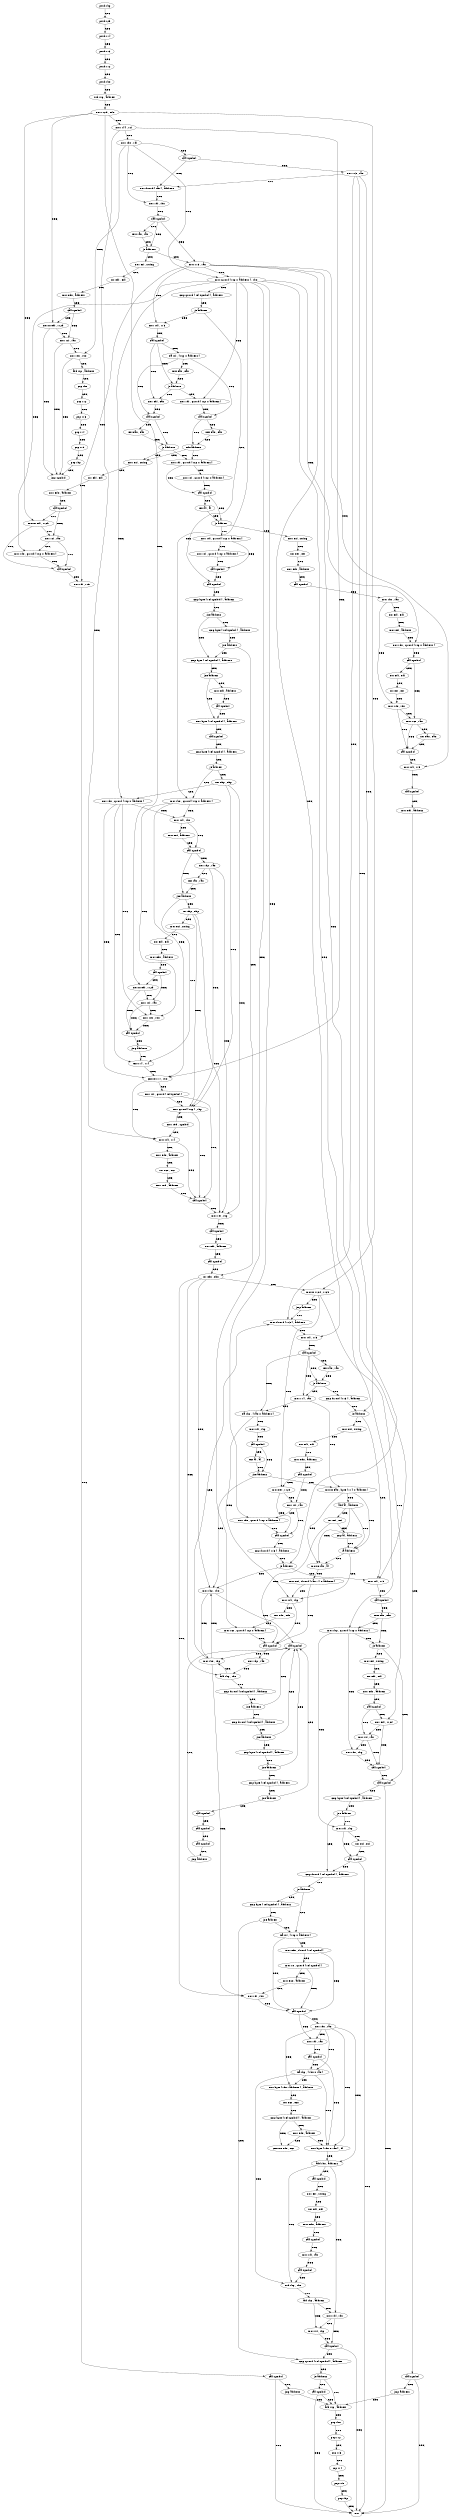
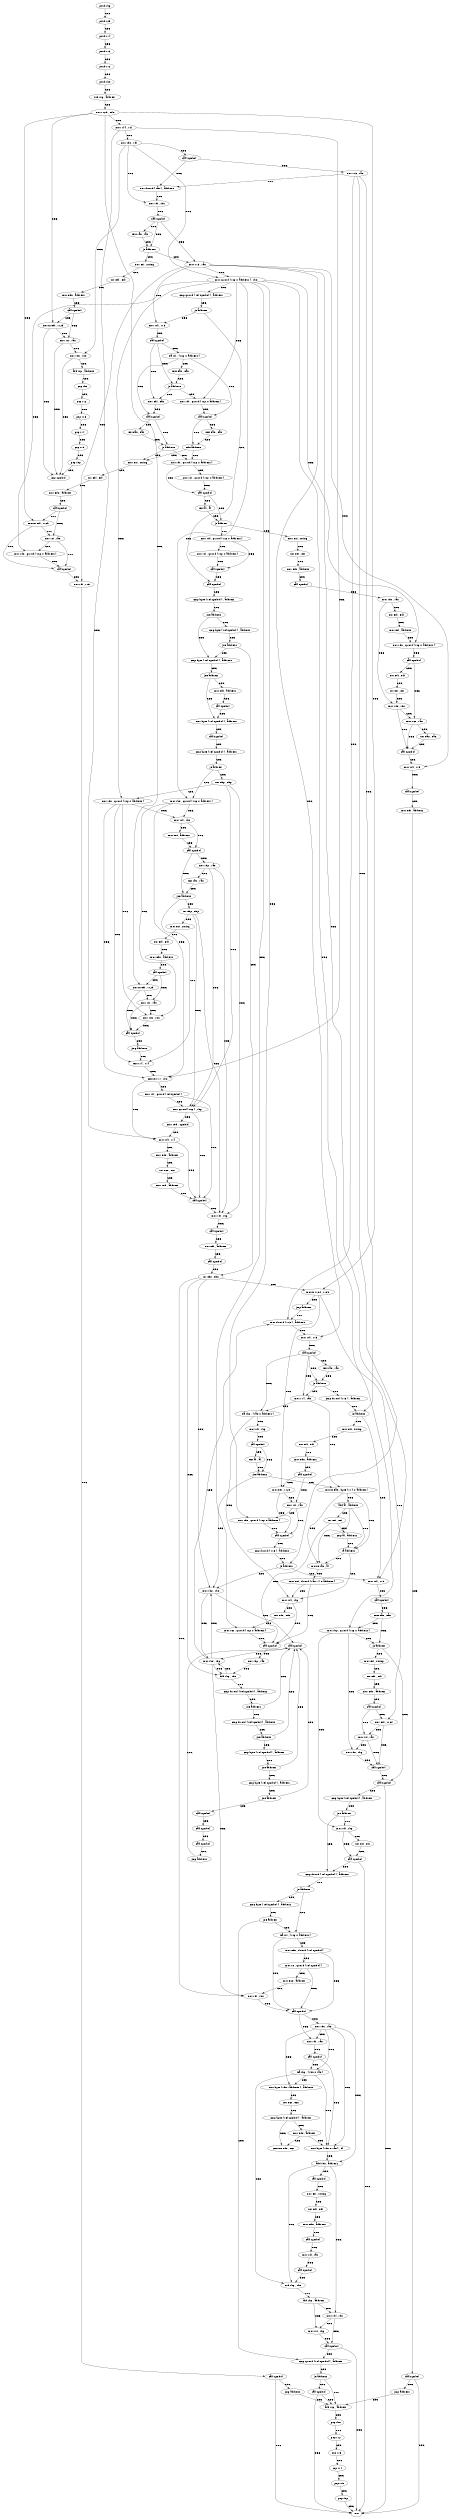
  digraph {
    n1 [label="push rbp"]
    n2 [label="push r25"]
    n3 [label="push r14"]
    n4 [label="push r13"]
    n5 [label="push r12"]
    n6 [label="push rbx"]
    n7 [label="sub rsp , address"]
    n8 [label="mov r12d , edx"]
    n9 [label="mov r44 , rsi"]
    n10 [label="movzx edi , r12b"]
    n11 [label="movzx r12d , r12b"]
    n12 [label="movzx edi , r12b"]
    n13 [label="movzx edi , r12b"]
    n14 [label="mov rbx , rdi"]
    n15 [label="cmove r14 , rbx"]
    n16 [label="mov rdi , r14"]
    n17 [label="mov rsi , rax"]
    n18 [label="jmp symbol"]
    n19 [label="jmp address"]
    n20 [label="mov edi , r12d"]
    n21 [label="mov edi , r12d"]
    n22 [label="mov rsi , rax"]
    n23 [label="call symbol"]
    n24 [label="mov rsi , rax"]
    n25 [label="call symbol"]
    n26 [label="call symbol"]
    n27 [label="mov rdi , rbx"]
    n28 [label="mov rdx , rbx"]
    n29 [label="mov qword [ rsp + address ] , rbx"]
    n30 [label="mov rsi , qword [ rel symbol ]"]
    n31 [label="call symbol"]
    n32 [label="mov edx , address"]
    n33 [label="mov r13 , rax"]
    n34 [label="mov dword [ rax ] , address"]
    n35 [label="call symbol"]
    n36 [label="add rsp , address"]
    n37 [label="cmp qword [ rel symbol ] , address"]
    n38 [label="mov rdi , qword [ rsp + address ]"]
    n39 [label="mov rbx , qword [ rsp + address ]"]
    n40 [label="mov rdx , qword [ rsp + address ]"]
    n41 [label="mov rbx , qword [ rsp + address ]"]
    n42 [label="mov rdx , qword [ rsp + address ]"]
    n43 [label="mov rbp , qword [ rsp + address ]"]
    n44 [label="mov rdx , qword [ rsp + address ]"]
    n45 [label="mov rcx , qword [ rsp + address ]"]
    n46 [label="mov dword [ r13 ] , address"]
    n47 [label="je address"]
    n48 [label="je address"]
    n49 [label="mov rdi , r15"]
    n50 [label="mov rdi , r15"]
    n51 [label="mov esi , string"]
    n52 [label="mov rbp , rbx"]
    n53 [label="test rax , rax"]
    n54 [label="je address"]
    n55 [label="mov r15 , rax"]
    n56 [label="mov esi , string"]
    n57 [label="mov rdi , r15"]
    n58 [label="mov rdi , r15"]
    n59 [label="mov rdi , r15"]
    n60 [label="xor edi , edi"]
    n61 [label="mov edx , address"]
    n62 [label="call symbol"]
    n63 [label="call symbol"]
    n64 [label="call symbol"]
    n65 [label="call symbol"]
    n66 [label="call symbol"]
    n67 [label="call symbol"]
    n68 [label="pop rbx"]
    n69 [label="pop r12"]
    n70 [label="pop r13"]
    n71 [label="pop r14"]
    n72 [label="pop r15"]
    n73 [label="pop rbp"]
    n74 [label="je address"]
    n75 [label="call symbol"]
    n76 [label="mov rdi , rbx"]
    n77 [label="mov rdx , rbx"]
    n78 [label="test r14 , r14"]
    n79 [label="call symbol"]
    n80 [label="je address"]
    n81 [label="mov rdi , rbp"]
    n82 [label="mov rdx , rbp"]
    n83 [label="call symbol"]
    n84 [label="call symbol"]
    n85 [label="call symbol"]
    n86 [label="cmp byte [ rel symbol ] , address"]
    n87 [label="jne address"]
    n88 [label="lea rsi , [ rsp + address ]"]
    n89 [label="js address"]
    n90 [label="mov edi , eax"]
    n91 [label="cmp byte [ rel symbol ] , address"]
    n92 [label="cmp byte [ rel symbol ] , address"]
    n93 [label="jne address"]
    n94 [label="jne address"]
    n95 [label="mov byte [ rel symbol ] , address"]
    n96 [label="mov edi , address"]
    n97 [label="xor ebx , ebx"]
    n98 [label="test eax , eax"]
    n99 [label="call symbol"]
    n100 [label="test eax , eax"]
    n101 [label="edx address"]
    n102 [label="test eax , eax"]
    n103 [label="js address"]
    n104 [label="call symbol"]
    n105 [label="call symbol"]
    n106 [label="cmp byte [ rel symbol ] , address"]
    n107 [label="add rbp , rbx"]
    n108 [label="mov rdi , rbx"]
    n109 [label="call symbol"]
    n110 [label="mov rbx , rbp"]
    n111 [label="cmp dword [ rel symbol ] , address"]
    n112 [label="call symbol"]
    n113 [label="mov rdi , qword [ rsp + address ]"]
    n114 [label="mov esi , string"]
    n115 [label="mov rsi , qword [ rsp + address ]"]
    n116 [label="call symbol"]
    n117 [label="xor edi , edi"]
    n118 [label="test al , al"]
    n119 [label="je address"]
    n120 [label="mov edx , address"]
    n121 [label="je address"]
    n122 [label="xor ebp , ebp"]
    n123 [label="mov qword [ rsp ] , rbp"]
    n124 [label="mov rdi , rbp"]
    n125 [label="mov r9d , symbol"]
    n126 [label="call symbol"]
    n127 [label="mov esi , address"]
    n128 [label="call symbol"]
    n129 [label="mov rsi , rax"]
    n130 [label="mov rsi , rax"]
    n131 [label="call symbol"]
    n132 [label="mov rdi , qword [ rsp + address ]"]
    n133 [label="mov esi , string"]
    n134 [label="mov rsi , qword [ rsp + address ]"]
    n135 [label="call symbol"]
    n136 [label="xor edi , edi"]
    n137 [label="mov edx , address"]
    n138 [label="call symbol"]
    n139 [label="jmp address"]
    n140 [label=retn]
    n141 [label="add rsp , address"]
    n142 [label="pop rbx"]
    n143 [label="pop r12"]
    n144 [label="mov rbp , rax"]
    n145 [label="jne address"]
    n146 [label="test rax , rax"]
    n147 [label="xor ebp , ebp"]
    n148 [label="mov esi , string"]
    n149 [label="xor edi , edi"]
    n150 [label="test rax , rax"]
    n151 [label="je address"]
    n152 [label="mov r14 , rax"]
    n153 [label="lea rbp , [ rax + address ]"]
    n154 [label="cmp dword [ r13 ] , address"]
    n155 [label="movzx eax , byte [ r14 + address ]"]
    n156 [label="mov rdi , rbp"]
    n157 [label="mov rdi , rbp"]
    n158 [label="add al , address"]
    n159 [label="ja address"]
    n160 [label="movsx rax , al"]
    n161 [label="call symbol"]
    n162 [label="mov rbx , rax"]
    n163 [label="xor edi , edi"]
    n164 [label="mov rdx , rbx"]
    n165 [label="mov esi , address"]
    n166 [label="mov rcx , rax"]
    n167 [label="call symbol"]
    n168 [label="xor edi , edi"]
    n169 [label="xor esi , esi"]
    n170 [label="xor eax , eax"]
    n171 [label="mov edi , address"]
    n172 [label="call symbol"]
    n173 [label="jmp address"]
    n174 [label="pop r13"]
    n175 [label="pop r14"]
    n176 [label="pop r15"]
    n177 [label="pop rbp"]
    n178 [label="xor ecx , ecx"]
    n179 [label="mov r8d , address"]
    n180 [label="mov edi , address"]
    n181 [label="call symbol"]
    n182 [label="mov edx , address"]
    n183 [label="call symbol"]
    n184 [label="jmp address"]
    n185 [label="xor edi , edi"]
    n186 [label="test eax , eax"]
    n187 [label="mov edx , address"]
    n188 [label="call symbol"]
    n189 [label="xor edx , edx"]
    n190 [label="test al , al"]
    n191 [label="jne address"]
    n192 [label="xor esi , esi"]
    n193 [label="mov esi , dword [ rax * 4 + address ]"]
    n194 [label="call symbol"]
    n195 [label="mov esi , string"]
    n196 [label="xor esi , esi"]
    n197 [label="call symbol"]
    n198 [label="cmp byte [ rel symbol ] , address"]
    n199 [label="xor edi , edi"]
    n200 [label="jne address"]
    n201 [label="mov edx , address"]
    n202 [label="call symbol"]
    n203 [label="cmp dword [ r13 ] , address"]
    n204 [label="cmp al , address"]
    n205 [label="mov rbp , rax"]
    n206 [label="cmp dword [ rel symbol ] , address"]
    n207 [label="je address"]
    n208 [label="lea rsi , [ rsp + address ]"]
    n209 [label="cmp byte [ rel symbol ] , address"]
    n210 [label="call symbol"]
    n211 [label="jne address"]
    n212 [label="cmp dword [ rel symbol ] , address"]
    n213 [label="jne address"]
    n214 [label="cmp byte [ rel symbol ] , address"]
    n215 [label="mov edx , dword [ rel symbol ]"]
    n216 [label="jne address"]
    n217 [label="mov r8 , qword [ rel symbol ]"]
    n218 [label="mov rbx , rax"]
    n219 [label="mov rdi , rax"]
    n220 [label="cmp qword [ rel symbol ] , address"]
    n221 [label="jne address"]
    n222 [label="cmp byte [ rel symbol ] , address"]
    n223 [label="mov ecx , address"]
    n224 [label="lea rbp , [ rbx + rax ]"]
    n225 [label="mov byte [ rbx - address ] , address"]
    n226 [label="mov byte [ rbx + rax ] , dl"]
    n227 [label="add rbx , address"]
    n228 [label="call symbol"]
    n229 [label="sub rbp , rbx"]
    n230 [label="xor ecx , ecx"]
    n231 [label="call symbol"]
    n232 [label="mov rdi , rbx"]
    n233 [label="add rbp , address"]
    n234 [label="cmp byte [ rel symbol ] , address"]
    n235 [label="mov edx , address"]
    n236 [label="cmovne edx , ecx"]
    n237 [label="mov esi , string"]
    n238 [label="mov rsi , rbp"]
    n239 [label="call symbol"]
    n240 [label="xor edi , edi"]
    n241 [label="mov edx , address"]
    n242 [label="call symbol"]
    n243 [label="mov rdi , rax"]
    n244 [label="call symbol"]
    n245 [label="je address"]
    n246 [label="call symbol"]
    n247 [label="jne address"]
    n248 [label="call symbol"]
    n249 [label="call symbol"]
    n250 [label="call symbol"]
    n251 [label="jmp address"]
    n1 -> n2 [label=CFG]
    n2 -> n3 [label=CFG]
    n3 -> n4 [label=CFG]
    n4 -> n5 [label=CFG]
    n5 -> n6 [label=CFG]
    n6 -> n7 [label=CFG]
    n7 -> n8 [label=CFG]
    n8 -> n9 [label=CFG]
    n8 -> n10 [label=DFG]
    n8 -> n11 [label=DFG]
    n8 -> n12 [label=DFG]
    n8 -> n13 [label=DFG]
    n9 -> n14 [label=CFG]
    n9 -> n15 [label=DFG]
    n9 -> n16 [label=DFG]
    n10 -> n17 [label=CFG]
    n10 -> n18 [label=DFG]
    n11 -> n19 [label=CFG]
    n11 -> n20 [label=DFG]
    n11 -> n21 [label=DFG]
    n12 -> n22 [label=CFG]
    n12 -> n23 [label=DFG]
    n13 -> n24 [label=CFG]
    n13 -> n25 [label=DFG]
    n14 -> n26 [label=CFG]
    n14 -> n27 [label=DFG]
    n14 -> n28 [label=DFG]
    n14 -> n29 [label=DFG]
    n15 -> n16 [label=DFG]
    n15 -> n30 [label=CFG]
    n16 -> n31 [label=DFG]
    n16 -> n32 [label=CFG]
    n17 -> n18 [label=DFG]
    n17 -> n28 [label=CFG]
    n19 -> n46 [label=CFG]
    n20 -> n83 [label=DFG]
    n20 -> n129 [label=CFG]
    n21 -> n130 [label=CFG]
    n21 -> n131 [label=DFG]
    n22 -> n23 [label=DFG]
    n22 -> n40 [label=CFG]
    n23 -> n58 [label=CFG]
    n24 -> n25 [label=DFG]
    n24 -> n77 [label=CFG]
    n25 -> n184 [label=CFG]
    n26 -> n33 [label=DFG]
    n26 -> n34 [label=DFG]
    n27 -> n35 [label=DFG]
    n28 -> n18 [label=DFG]
    n28 -> n36 [label=CFG]
    n29 -> n37 [label=CFG]
    n29 -> n38 [label=DFG]
    n29 -> n39 [label=DFG]
    n29 -> n40 [label=DFG]
    n29 -> n41 [label=DFG]
    n29 -> n42 [label=DFG]
    n29 -> n43 [label=DFG]
    n29 -> n44 [label=DFG]
    n29 -> n45 [label=DFG]
    n30 -> n31 [label=DFG]
    n30 -> n123 [label=CFG]
    n31 -> n124 [label=CFG]
    n32 -> n178 [label=CFG]
    n33 -> n34 [label=CFG]
    n33 -> n46 [label=DFG]
    n33 -> n47 [label=DFG]
    n33 -> n48 [label=DFG]
    n34 -> n27 [label=CFG]
    n35 -> n53 [label=CFG]
    n35 -> n54 [label=DFG]
    n35 -> n55 [label=DFG]
    n36 -> n68 [label=CFG]
    n37 -> n74 [label=CFG]
    n38 -> n75 [label=DFG]
    n39 -> n15 [label=DFG]
    n39 -> n76 [label=DFG]
    n39 -> n77 [label=DFG]
    n40 -> n23 [label=DFG]
    n41 -> n15 [label=DFG]
    n41 -> n76 [label=DFG]
    n41 -> n77 [label=DFG]
    n41 -> n78 [label=CFG]
    n42 -> n79 [label=DFG]
    n43 -> n80 [label=CFG]
    n43 -> n81 [label=DFG]
    n43 -> n82 [label=DFG]
    n44 -> n83 [label=DFG]
    n45 -> n84 [label=DFG]
    n46 -> n49 [label=CFG]
    n47 -> n50 [label=CFG]
    n47 -> n51 [label=CFG]
    n48 -> n50 [label=CFG]
    n48 -> n52 [label=CFG]
    n49 -> n64 [label=DFG]
    n50 -> n66 [label=DFG]
    n51 -> n185 [label=CFG]
    n52 -> n109 [label=CFG]
    n52 -> n110 [label=DFG]
    n53 -> n54 [label=CFG]
    n54 -> n55 [label=CFG]
    n54 -> n56 [label=CFG]
    n55 -> n29 [label=DFG]
    n55 -> n49 [label=DFG]
    n55 -> n50 [label=DFG]
    n55 -> n57 [label=DFG]
    n55 -> n58 [label=DFG]
    n55 -> n59 [label=DFG]
    n56 -> n60 [label=CFG]
    n57 -> n62 [label=DFG]
    n58 -> n63 [label=DFG]
    n59 -> n65 [label=DFG]
    n60 -> n61 [label=CFG]
    n61 -> n67 [label=CFG]
    n62 -> n88 [label=CFG]
    n62 -> n89 [label=DFG]
    n62 -> n90 [label=DFG]
    n63 -> n139 [label=CFG]
    n63 -> n140 [label=DFG]
    n64 -> n150 [label=CFG]
    n64 -> n151 [label=DFG]
    n64 -> n152 [label=DFG]
    n64 -> n153 [label=DFG]
    n65 -> n171 [label=CFG]
    n66 -> n186 [label=DFG]
    n67 -> n10 [label=CFG]
    n67 -> n17 [label=DFG]
    n68 -> n69 [label=CFG]
    n69 -> n70 [label=CFG]
    n70 -> n71 [label=CFG]
    n71 -> n72 [label=CFG]
    n72 -> n73 [label=CFG]
    n73 -> n18 [label=CFG]
    n74 -> n57 [label=CFG]
    n74 -> n85 [label=CFG]
    n75 -> n100 [label=CFG]
    n75 -> n101 [label=DFG]
    n76 -> n127 [label=CFG]
    n76 -> n128 [label=DFG]
    n77 -> n25 [label=DFG]
    n78 -> n15 [label=CFG]
    n79 -> n166 [label=DFG]
    n79 -> n168 [label=CFG]
    n80 -> n194 [label=CFG]
    n80 -> n195 [label=CFG]
    n81 -> n196 [label=CFG]
    n81 -> n197 [label=DFG]
    n82 -> n131 [label=DFG]
    n83 -> n203 [label=CFG]
    n84 -> n205 [label=DFG]
    n85 -> n86 [label=CFG]
    n86 -> n87 [label=CFG]
    n87 -> n91 [label=CFG]
    n87 -> n92 [label=CFG]
    n88 -> n75 [label=DFG]
    n88 -> n98 [label=CFG]
    n88 -> n99 [label=DFG]
    n89 -> n38 [label=CFG]
    n89 -> n90 [label=CFG]
    n90 -> n99 [label=DFG]
    n91 -> n93 [label=CFG]
    n92 -> n94 [label=CFG]
    n93 -> n95 [label=CFG]
    n93 -> n96 [label=CFG]
    n94 -> n91 [label=CFG]
    n94 -> n97 [label=CFG]
    n95 -> n104 [label=CFG]
    n96 -> n105 [label=CFG]
    n97 -> n11 [label=CFG]
    n97 -> n52 [label=DFG]
    n97 -> n107 [label=DFG]
    n97 -> n108 [label=DFG]
    n98 -> n89 [label=CFG]
    n99 -> n102 [label=CFG]
    n99 -> n103 [label=DFG]
    n100 -> n101 [label=CFG]
    n101 -> n113 [label=CFG]
    n101 -> n114 [label=CFG]
    n102 -> n103 [label=CFG]
    n103 -> n113 [label=CFG]
    n103 -> n114 [label=CFG]
    n104 -> n106 [label=CFG]
    n105 -> n95 [label=CFG]
    n106 -> n121 [label=CFG]
    n107 -> n110 [label=CFG]
    n107 -> n111 [label=CFG]
    n108 -> n112 [label=DFG]
    n109 -> n110 [label=CFG]
    n110 -> n46 [label=CFG]
    n110 -> n52 [label=DFG]
+   n110 -> n107 [label=DFG]
    n110 -> n108 [label=DFG]
    n111 -> n211 [label=CFG]
    n112 -> n218 [label=DFG]
    n112 -> n219 [label=DFG]
    n113 -> n115 [label=CFG]
    n113 -> n116 [label=DFG]
    n114 -> n117 [label=CFG]
    n115 -> n116 [label=DFG]
    n116 -> n118 [label=CFG]
    n116 -> n119 [label=DFG]
    n117 -> n120 [label=CFG]
    n118 -> n119 [label=CFG]
    n119 -> n132 [label=CFG]
    n119 -> n133 [label=CFG]
    n120 -> n138 [label=CFG]
    n121 -> n39 [label=CFG]
    n121 -> n122 [label=CFG]
    n122 -> n41 [label=CFG]
    n122 -> n123 [label=DFG]
    n122 -> n124 [label=DFG]
    n123 -> n31 [label=DFG]
-   n125 -> n123 [label=CFG]
+   n123 -> n125 [label=CFG]
    n124 -> n126 [label=DFG]
    n125 -> n16 [label=CFG]
    n126 -> n180 [label=CFG]
    n127 -> n128 [label=CFG]
    n128 -> n144 [label=DFG]
    n128 -> n145 [label=DFG]
    n129 -> n44 [label=CFG]
    n129 -> n83 [label=DFG]
    n130 -> n82 [label=CFG]
    n130 -> n131 [label=DFG]
    n131 -> n194 [label=CFG]
    n132 -> n134 [label=CFG]
    n132 -> n135 [label=DFG]
    n133 -> n136 [label=CFG]
    n134 -> n135 [label=DFG]
    n135 -> n85 [label=CFG]
    n136 -> n137 [label=CFG]
    n137 -> n161 [label=CFG]
    n138 -> n12 [label=CFG]
    n138 -> n22 [label=DFG]
    n139 -> n141 [label=CFG]
    n141 -> n142 [label=CFG]
    n142 -> n143 [label=CFG]
    n143 -> n174 [label=CFG]
    n144 -> n123 [label=DFG]
    n144 -> n124 [label=DFG]
    n144 -> n146 [label=CFG]
    n145 -> n78 [label=CFG]
    n145 -> n147 [label=CFG]
    n146 -> n145 [label=CFG]
    n147 -> n123 [label=DFG]
    n147 -> n124 [label=DFG]
    n147 -> n148 [label=CFG]
    n148 -> n149 [label=CFG]
    n149 -> n182 [label=CFG]
    n150 -> n151 [label=CFG]
    n151 -> n152 [label=CFG]
    n151 -> n154 [label=CFG]
    n152 -> n153 [label=CFG]
    n152 -> n155 [label=DFG]
    n153 -> n156 [label=DFG]
    n153 -> n157 [label=DFG]
    n154 -> n47 [label=CFG]
    n155 -> n158 [label=DFG]
    n155 -> n159 [label=DFG]
    n155 -> n160 [label=DFG]
    n156 -> n188 [label=DFG]
    n157 -> n84 [label=DFG]
    n157 -> n189 [label=CFG]
    n158 -> n159 [label=DFG]
    n158 -> n160 [label=DFG]
    n158 -> n192 [label=CFG]
    n159 -> n157 [label=CFG]
    n159 -> n160 [label=CFG]
    n160 -> n193 [label=DFG]
    n161 -> n162 [label=DFG]
    n162 -> n163 [label=CFG]
    n162 -> n164 [label=DFG]
    n163 -> n165 [label=CFG]
    n164 -> n166 [label=CFG]
    n164 -> n167 [label=DFG]
    n165 -> n42 [label=CFG]
    n166 -> n167 [label=DFG]
    n166 -> n170 [label=CFG]
    n167 -> n59 [label=CFG]
    n168 -> n169 [label=CFG]
    n169 -> n164 [label=CFG]
    n170 -> n167 [label=CFG]
    n171 -> n172 [label=CFG]
    n172 -> n140 [label=DFG]
    n172 -> n173 [label=CFG]
    n173 -> n141 [label=CFG]
    n174 -> n175 [label=CFG]
    n175 -> n176 [label=CFG]
    n176 -> n177 [label=CFG]
    n177 -> n140 [label=CFG]
    n178 -> n179 [label=CFG]
    n179 -> n31 [label=CFG]
    n180 -> n181 [label=CFG]
    n181 -> n97 [label=CFG]
    n182 -> n183 [label=CFG]
    n183 -> n13 [label=CFG]
    n183 -> n24 [label=DFG]
    n184 -> n78 [label=CFG]
    n185 -> n187 [label=CFG]
    n186 -> n43 [label=CFG]
    n186 -> n80 [label=DFG]
    n187 -> n202 [label=CFG]
    n188 -> n190 [label=CFG]
    n188 -> n191 [label=DFG]
    n189 -> n45 [label=CFG]
    n190 -> n191 [label=CFG]
    n191 -> n52 [label=CFG]
    n191 -> n155 [label=CFG]
    n192 -> n84 [label=DFG]
    n192 -> n204 [label=CFG]
    n193 -> n84 [label=DFG]
    n193 -> n157 [label=CFG]
    n194 -> n140 [label=DFG]
    n194 -> n198 [label=CFG]
    n195 -> n199 [label=CFG]
    n196 -> n197 [label=CFG]
    n197 -> n140 [label=DFG]
    n197 -> n206 [label=CFG]
    n198 -> n200 [label=CFG]
    n199 -> n201 [label=CFG]
    n200 -> n81 [label=CFG]
    n200 -> n206 [label=CFG]
    n201 -> n210 [label=CFG]
    n202 -> n20 [label=CFG]
    n202 -> n129 [label=DFG]
    n203 -> n48 [label=CFG]
    n204 -> n159 [label=CFG]
    n205 -> n107 [label=DFG]
    n206 -> n207 [label=CFG]
    n207 -> n208 [label=CFG]
    n207 -> n209 [label=CFG]
    n208 -> n112 [label=DFG]
    n208 -> n215 [label=CFG]
    n209 -> n216 [label=CFG]
    n210 -> n21 [label=CFG]
    n210 -> n130 [label=DFG]
    n211 -> n109 [label=CFG]
    n211 -> n212 [label=CFG]
    n212 -> n213 [label=CFG]
    n213 -> n109 [label=CFG]
    n213 -> n214 [label=CFG]
    n214 -> n221 [label=CFG]
    n215 -> n112 [label=DFG]
    n215 -> n217 [label=CFG]
    n216 -> n208 [label=CFG]
    n216 -> n220 [label=CFG]
    n217 -> n112 [label=DFG]
    n217 -> n223 [label=CFG]
    n218 -> n219 [label=CFG]
    n218 -> n224 [label=DFG]
    n218 -> n225 [label=DFG]
    n218 -> n226 [label=DFG]
    n218 -> n227 [label=DFG]
    n219 -> n228 [label=DFG]
    n220 -> n245 [label=CFG]
    n221 -> n109 [label=CFG]
    n221 -> n222 [label=CFG]
    n222 -> n247 [label=CFG]
    n223 -> n108 [label=CFG]
    n224 -> n225 [label=CFG]
    n224 -> n226 [label=DFG]
    n224 -> n229 [label=DFG]
    n225 -> n230 [label=CFG]
    n226 -> n227 [label=CFG]
    n227 -> n229 [label=DFG]
    n227 -> n231 [label=CFG]
    n227 -> n232 [label=DFG]
    n228 -> n224 [label=DFG]
    n228 -> n226 [label=DFG]
    n229 -> n233 [label=DFG]
    n230 -> n234 [label=CFG]
    n231 -> n237 [label=CFG]
    n232 -> n238 [label=CFG]
    n232 -> n239 [label=DFG]
    n233 -> n232 [label=CFG]
    n233 -> n238 [label=DFG]
    n234 -> n235 [label=CFG]
    n234 -> n236 [label=DFG]
    n235 -> n226 [label=DFG]
    n235 -> n236 [label=CFG]
    n237 -> n240 [label=CFG]
    n238 -> n239 [label=DFG]
    n239 -> n140 [label=DFG]
    n239 -> n220 [label=CFG]
    n240 -> n241 [label=CFG]
    n241 -> n242 [label=CFG]
    n242 -> n243 [label=DFG]
    n243 -> n244 [label=DFG]
    n244 -> n229 [label=CFG]
    n245 -> n141 [label=CFG]
    n245 -> n246 [label=CFG]
    n246 -> n140 [label=DFG]
    n246 -> n141 [label=CFG]
    n247 -> n109 [label=CFG]
    n247 -> n248 [label=CFG]
    n248 -> n249 [label=CFG]
    n249 -> n250 [label=CFG]
    n250 -> n251 [label=CFG]
    n251 -> n109 [label=CFG]
  }
